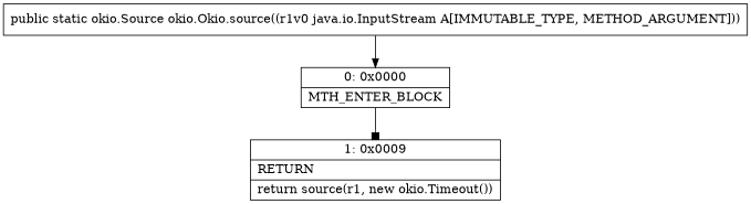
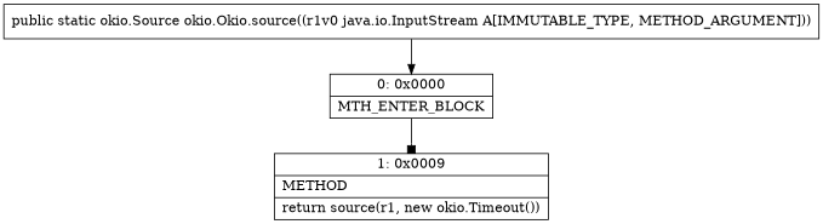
  digraph {
    node [shape=record]
    n1 [label="{0\:\ 0x0000|MTH_ENTER_BLOCK\l}"]
-   n2 [label="{1\:\ 0x0009|RETURN\l|return source(r1, new okio.Timeout())\l}"]
+   n2 [label="{1\:\ 0x0009|METHOD\l|return source(r1, new okio.Timeout())\l}"]
    n3 [label="{public static okio.Source okio.Okio.source((r1v0 java.io.InputStream A[IMMUTABLE_TYPE, METHOD_ARGUMENT])) }"]
    n1 -> n2 [arrowhead=box]
    n3 -> n1 [arrowhead=normal]
  }
